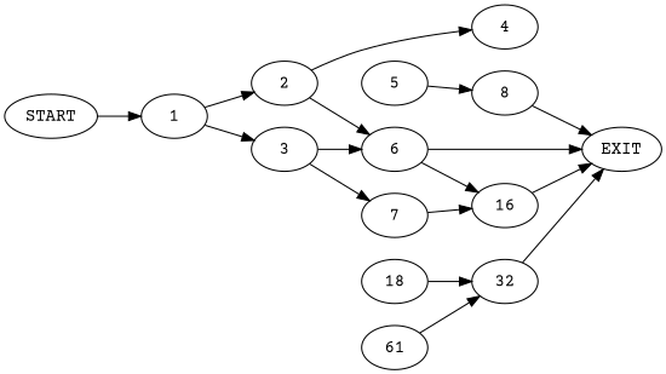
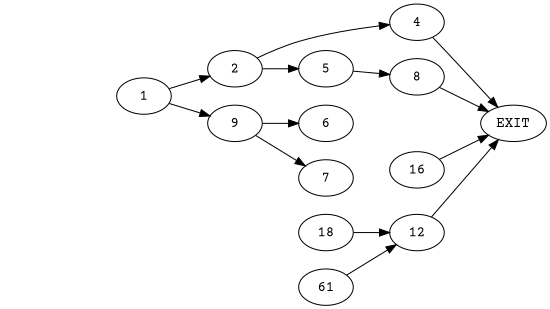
  digraph {
    fontname="Courier Prime"
    rankdir=LR
    node [fontname="Courier Prime"]
    edge [fontname="Courier Prime"]
-   n1 [label=START]
    1
    2
-   3
+   3 [label=9]
    n5 [label=EXIT]
    4
    5
    6
    7
    8
    n11 [label=16]
    n12 [label=18]
-   12 [label=32]
+   12
    n14 [label=61]
-   n1 -> 1
    1 -> 2
    1 -> 3
    2 -> 4
-   2 -> 6
+   2 -> 5
    3 -> 6
    3 -> 7
-   6 -> n5
+   4 -> n5
    5 -> 8
-   6 -> n11
-   7 -> n11
    8 -> n5
    n11 -> n5
    n12 -> 12
    12 -> n5
    n14 -> 12
  }
